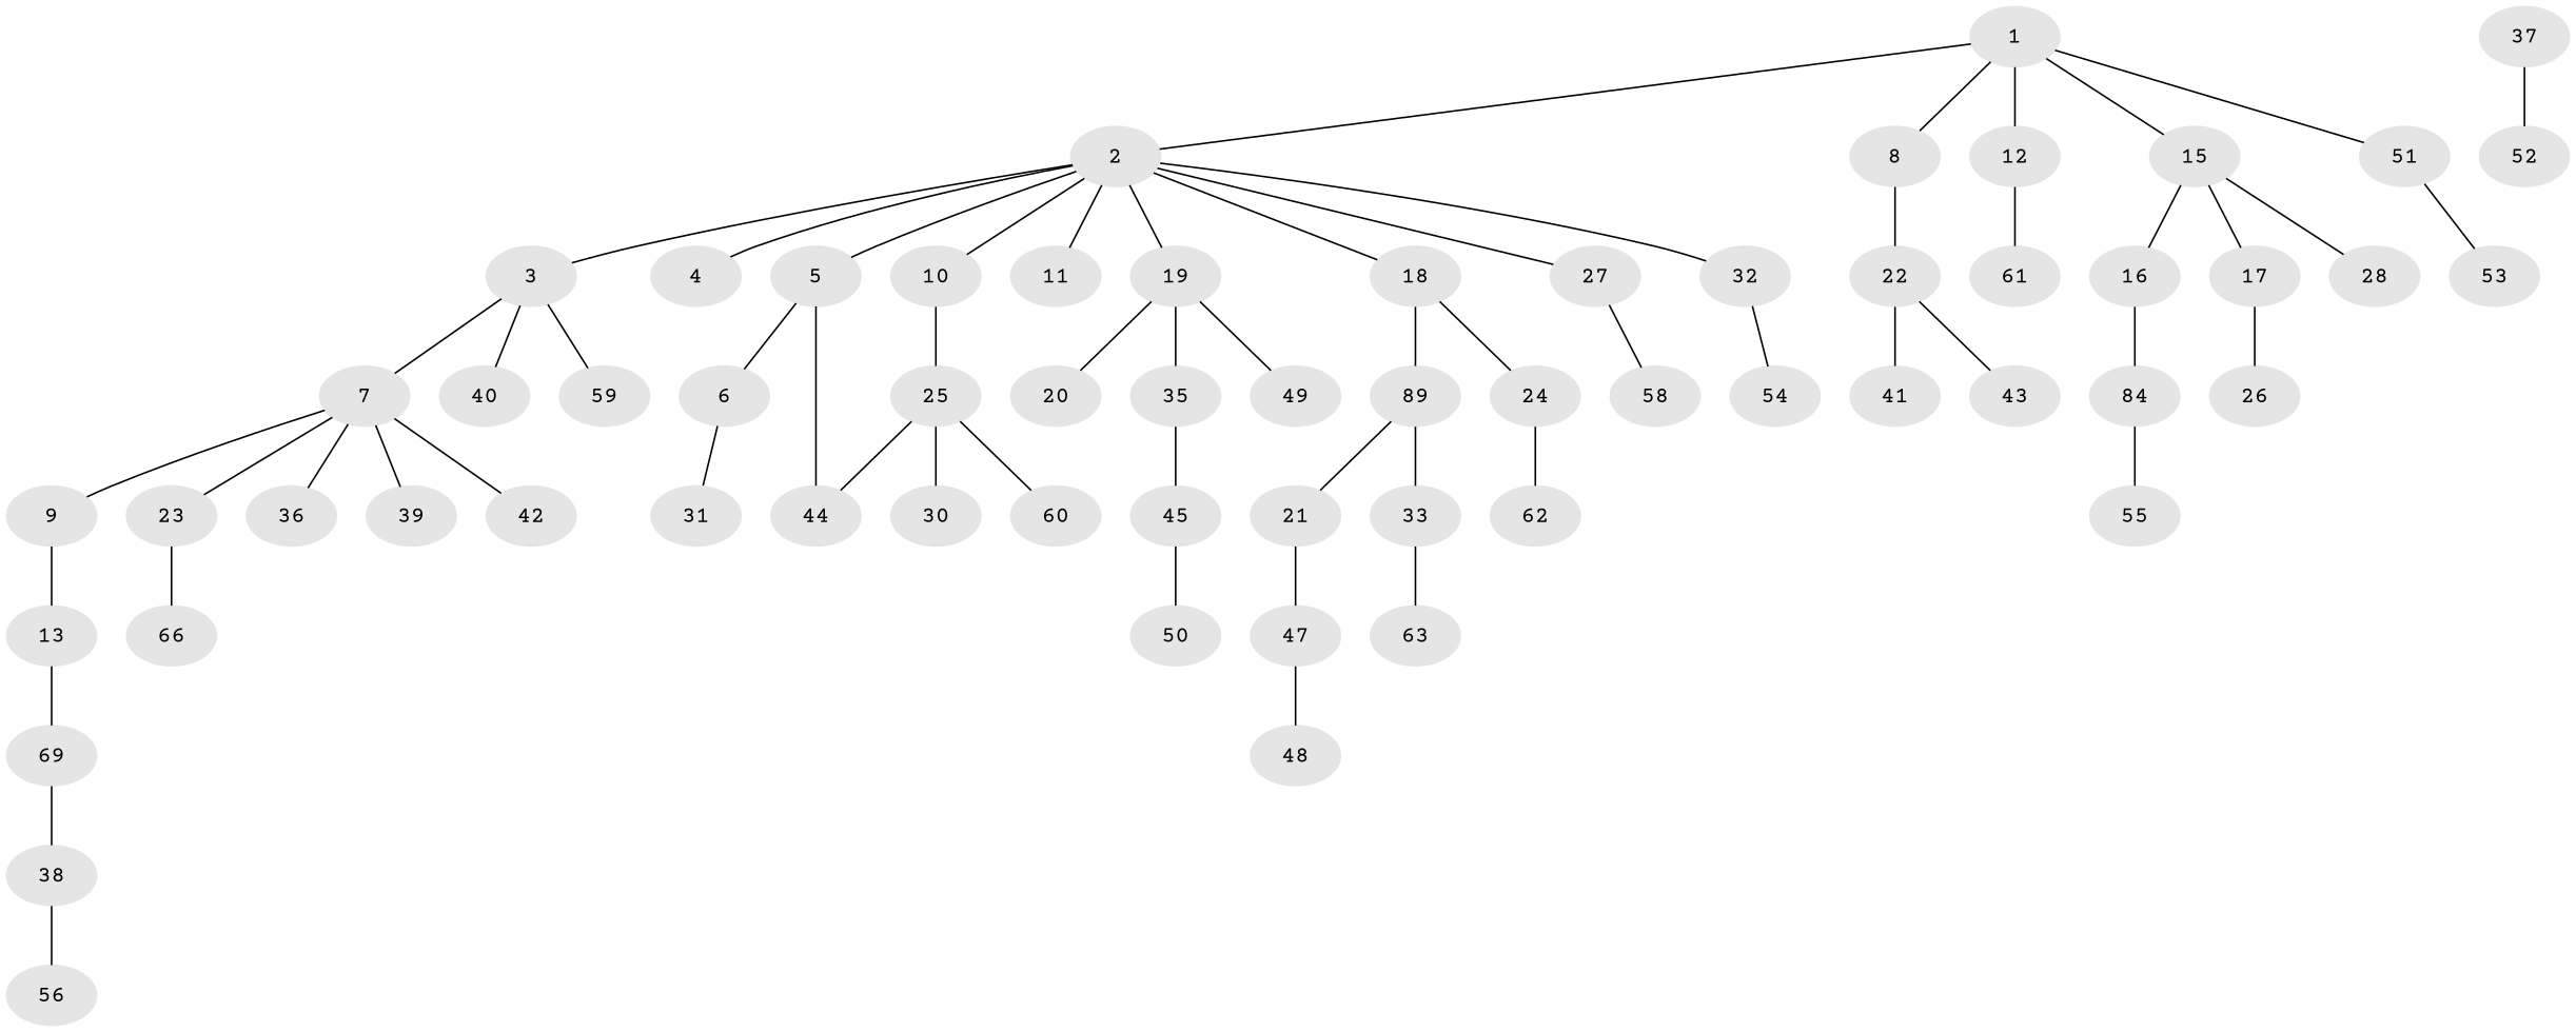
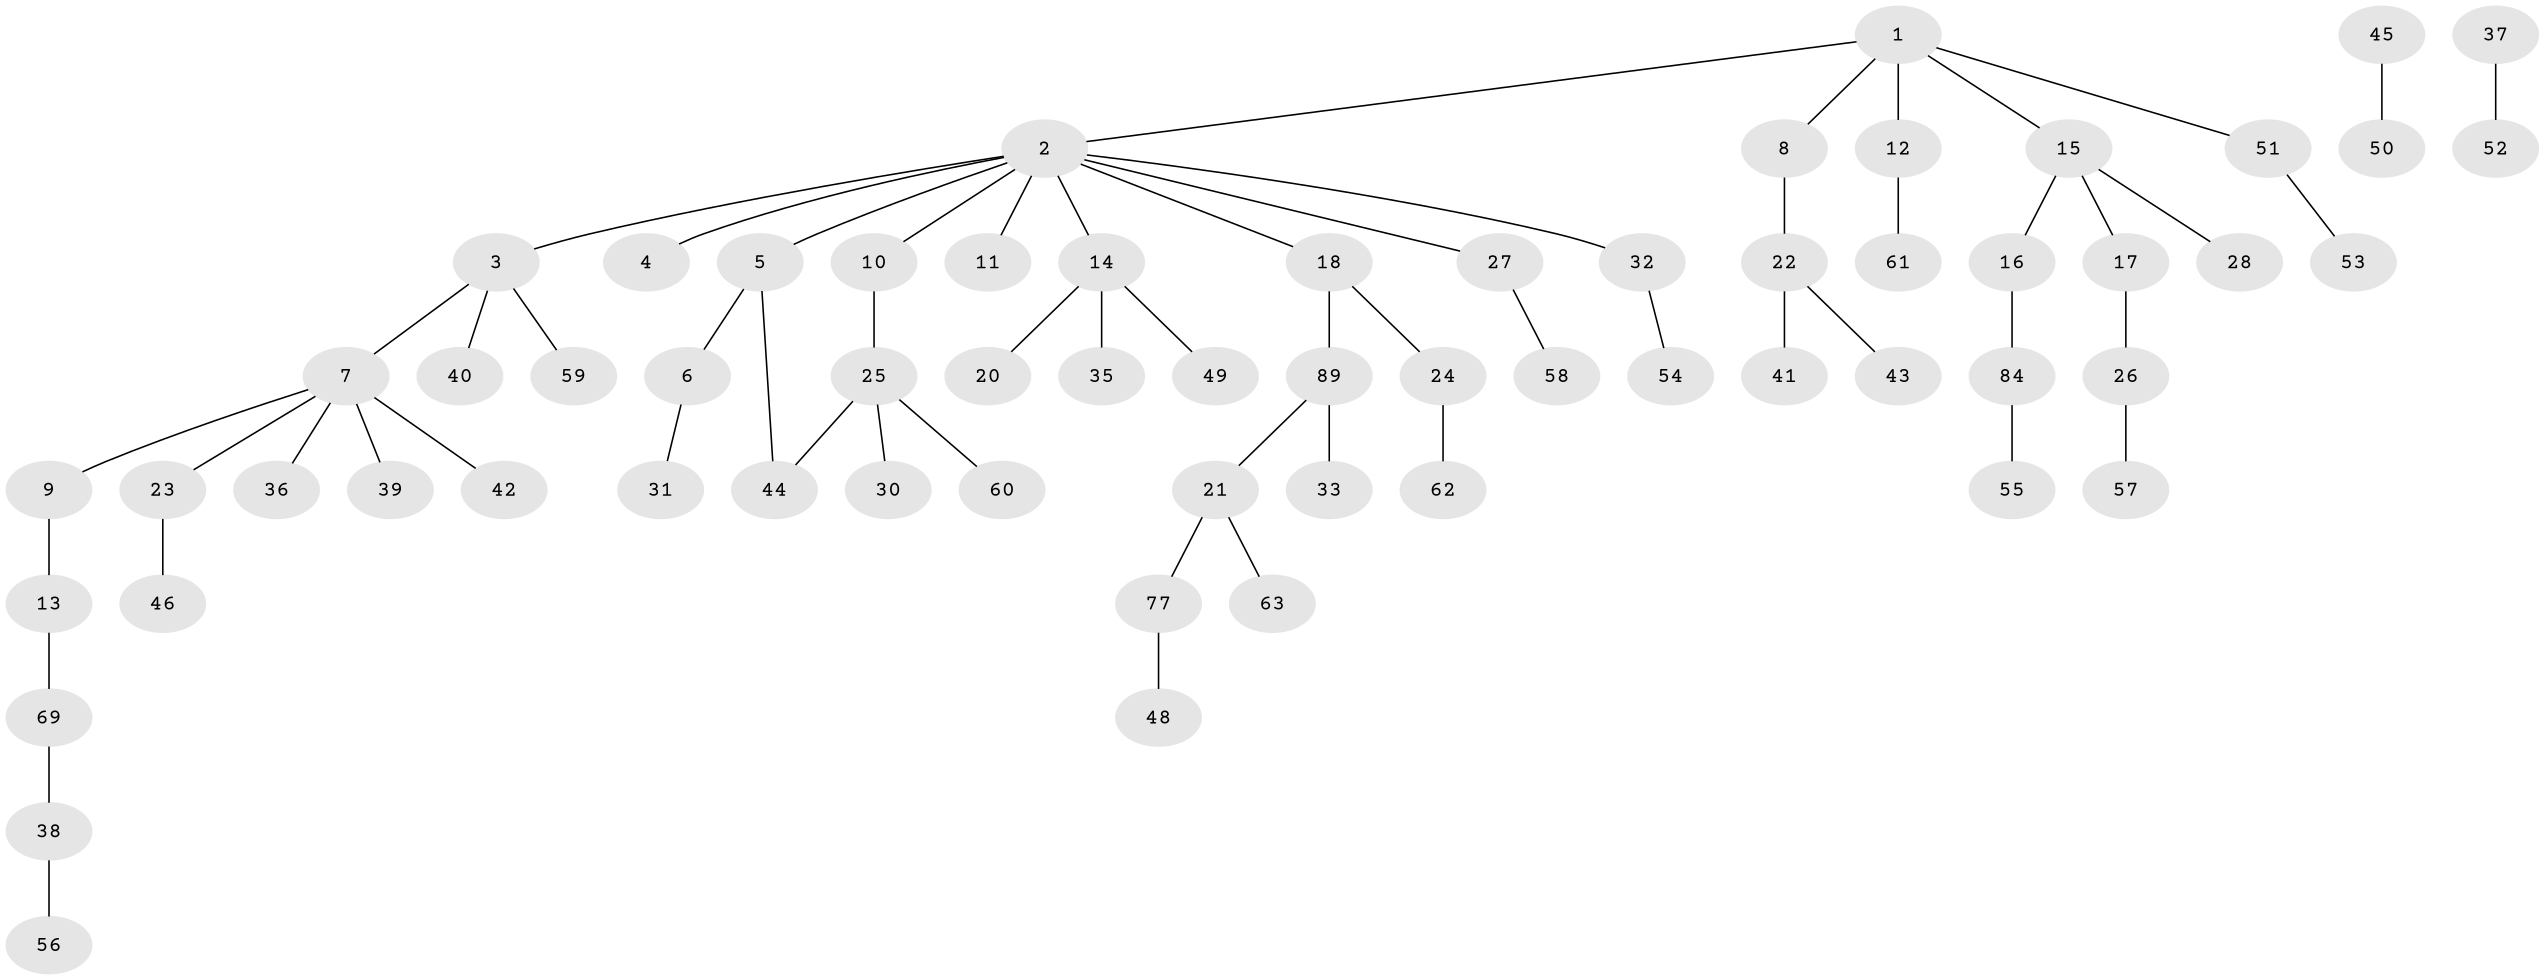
  graph {
    fontname="Courier Prime"
    node [color=gray90 fontname="Courier Prime" style=filled]
    edge [fontname="Courier Prime" weight=1.0]
    1
    2
    8
    12
    15
    51
    3
    4
    5
    10
    11
-   14 [label=19]
+   14
    18
    27
    32
    22
    61
    16
    17
    28
    53
    7
    40
    59
    6
    44
    25
    20
    35
    49
    n31 [label=89]
    24
    58
    54
    9
    23
    36
    39
    42
    31
    13
-   46 [label=66]
+   46
    41
    43
    n45 [label=69]
    30
    60
    38
    45
    n50 [label=84]
    26
    55
+   57
    21
    33
    62
-   47
+   47 [label=77]
    63
    48
    37
    52
    56
    50
    1 -- 2
    1 -- 8
    1 -- 12
    1 -- 15
    1 -- 51
    2 -- 3
    2 -- 4
    2 -- 5
    2 -- 10
    2 -- 11
    2 -- 14
    2 -- 18
    2 -- 27
    2 -- 32
    8 -- 22
    12 -- 61
    15 -- 16
    15 -- 17
    15 -- 28
    51 -- 53
    3 -- 7
    3 -- 40
    3 -- 59
    5 -- 6
    5 -- 44
    10 -- 25
    14 -- 20
    14 -- 35 [weight=3.0]
    14 -- 49
    18 -- n31
    18 -- 24
    27 -- 58
    32 -- 54
    22 -- 41
    22 -- 43
    16 -- n50
    17 -- 26
    7 -- 9
    7 -- 23
    7 -- 36
    7 -- 39 [weight=2.0]
    7 -- 42
    6 -- 31
    25 -- 44
    25 -- 30
    25 -- 60
-   35 -- 45
    n31 -- 21
    n31 -- 33
    24 -- 62 [weight=2.0]
    9 -- 13 [weight=3.0]
    23 -- 46
    13 -- n45
    n45 -- 38
    38 -- 56
    45 -- 50
    n50 -- 55
+   26 -- 57
    21 -- 47
-   33 -- 63
+   21 -- 63
    47 -- 48
    37 -- 52
  }
